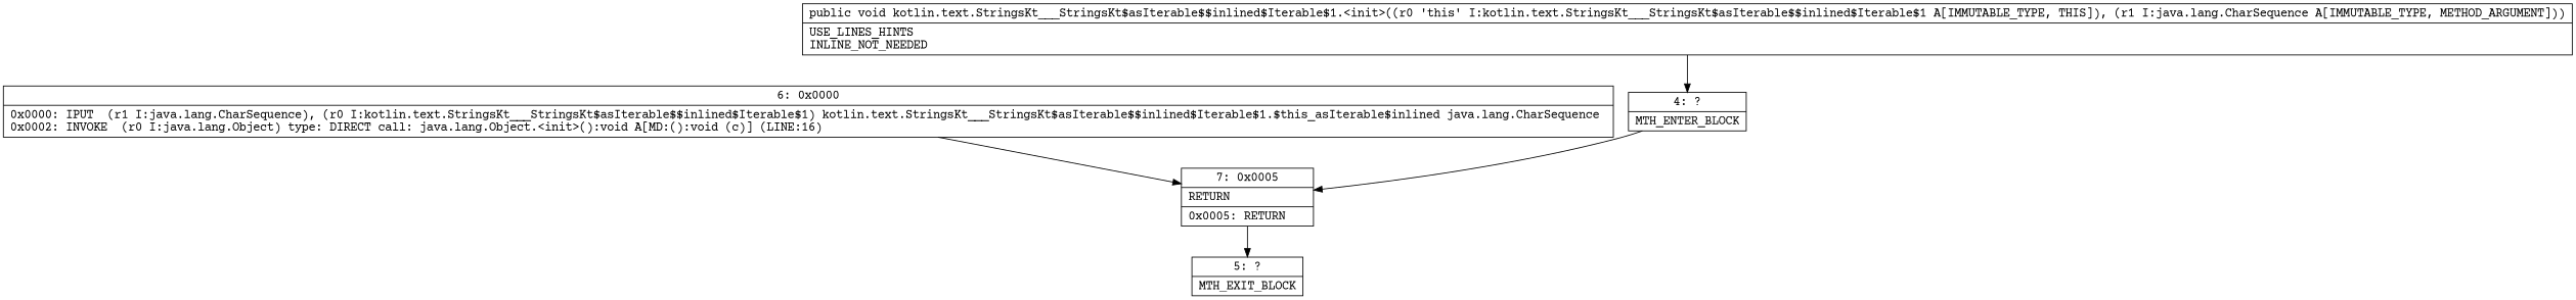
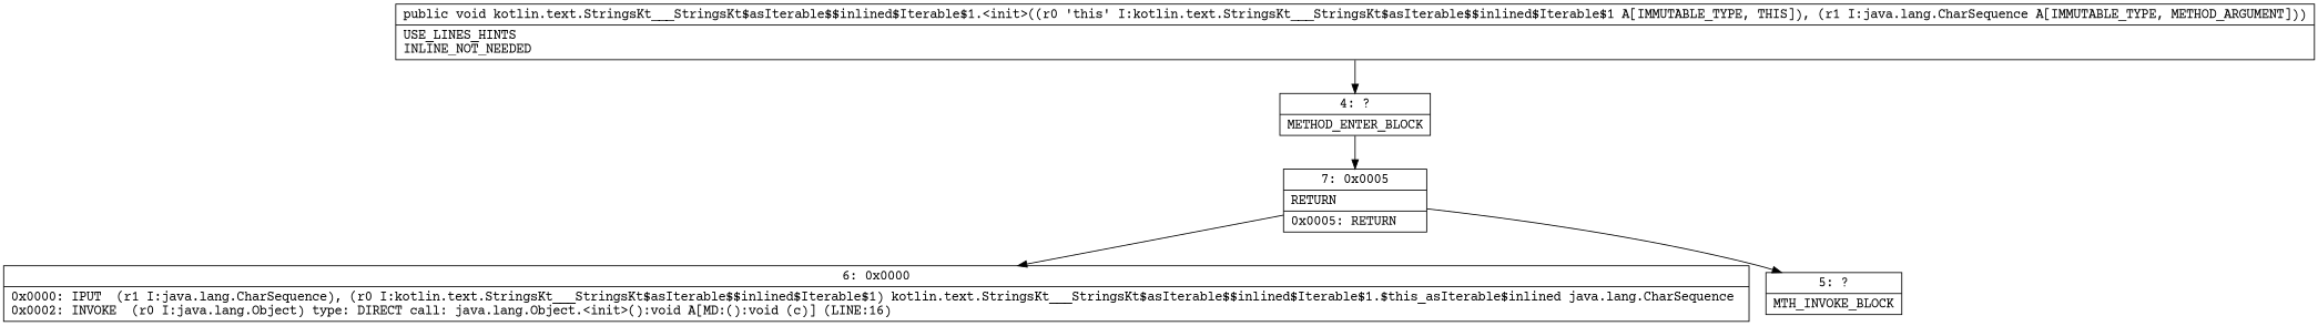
  digraph {
    fontname="Courier Prime"
    node [fontname="Courier Prime" shape=record]
    edge [fontname="Courier Prime"]
-   n1 [label="{4\:\ ?|MTH_ENTER_BLOCK\l}"]
+   n1 [label="{4\:\ ?|METHOD_ENTER_BLOCK\l}"]
    n2 [label="{7\:\ 0x0005|RETURN\l|0x0005: RETURN   \l}"]
    n3 [label="{6\:\ 0x0000|0x0000: IPUT  (r1 I:java.lang.CharSequence), (r0 I:kotlin.text.StringsKt___StringsKt$asIterable$$inlined$Iterable$1) kotlin.text.StringsKt___StringsKt$asIterable$$inlined$Iterable$1.$this_asIterable$inlined java.lang.CharSequence \l0x0002: INVOKE  (r0 I:java.lang.Object) type: DIRECT call: java.lang.Object.\<init\>():void A[MD:():void (c)] (LINE:16)\l}"]
-   n4 [label="{5\:\ ?|MTH_EXIT_BLOCK\l}"]
+   n4 [label="{5\:\ ?|MTH_INVOKE_BLOCK\l}"]
    n5 [label="{public void kotlin.text.StringsKt___StringsKt$asIterable$$inlined$Iterable$1.\<init\>((r0 'this' I:kotlin.text.StringsKt___StringsKt$asIterable$$inlined$Iterable$1 A[IMMUTABLE_TYPE, THIS]), (r1 I:java.lang.CharSequence A[IMMUTABLE_TYPE, METHOD_ARGUMENT]))  | USE_LINES_HINTS\lINLINE_NOT_NEEDED\l}"]
    n1 -> n2
    n2 -> n4
-   n3 -> n2
+   n2 -> n3
    n5 -> n1
  }
